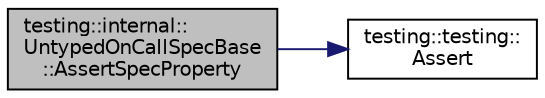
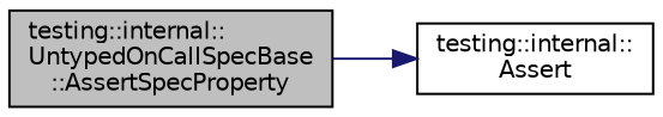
  digraph {
    rankdir=LR
    node [color=black fontname=Helvetica fontsize=10 shape=record style=filled]
    n1 [fillcolor=grey75 fontcolor=black height=0.2 label="testing::internal::\lUntypedOnCallSpecBase\l::AssertSpecProperty" width=0.4]
-   n2 [fillcolor=white height=0.2 label="testing::testing::\lAssert" width=0.4]
+   n2 [fillcolor=white height=0.2 label="testing::internal::\lAssert" width=0.4]
    n1 -> n2 [color=midnightblue fontname=Helvetica fontsize=10 labelfontname=Helvetica labelfontsize=10 style=solid]
  }
